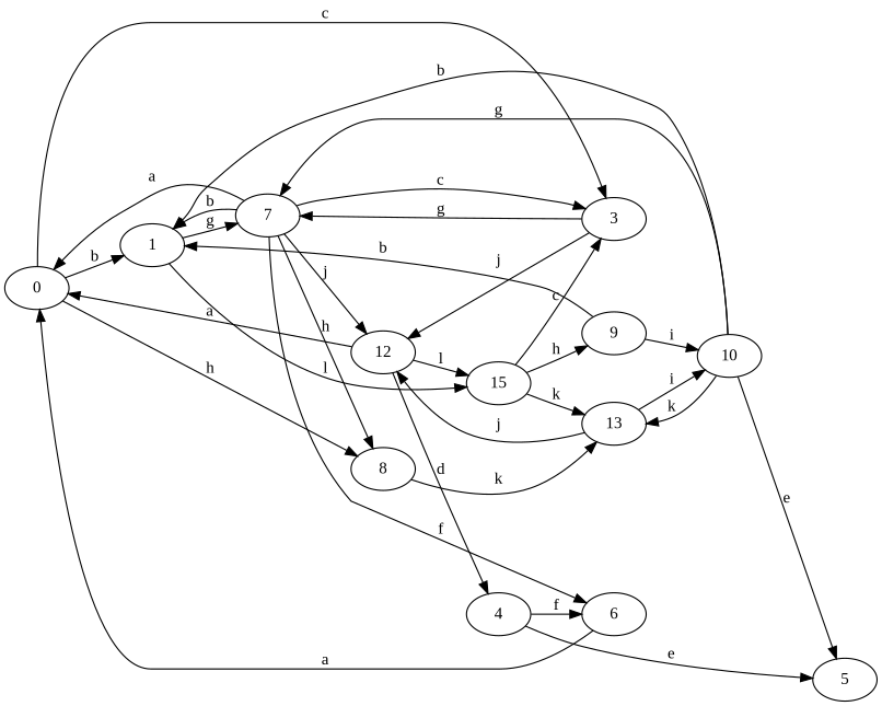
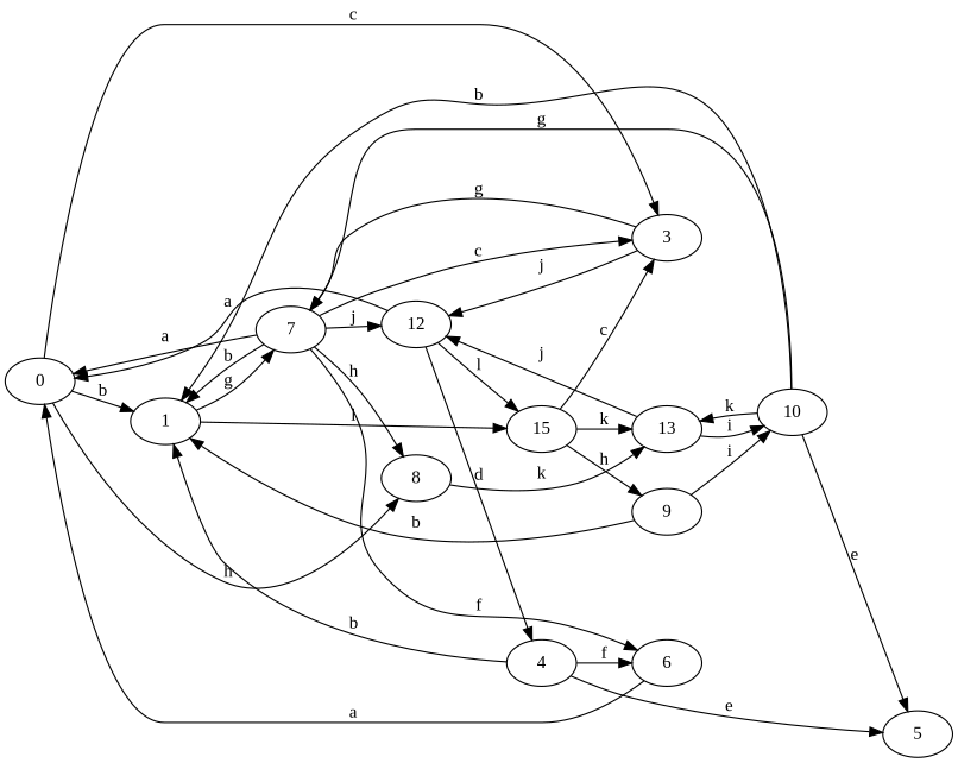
  strict digraph {
    fontname="Liberation Serif"
    rankdir=LR
    node [fontname="Liberation Serif"]
    edge [fontname="Liberation Serif"]
    0
    1
    3
    8
    7
    15
    12
    13
    6
    9
    4
    5
    10
    0 -> 1 [label=b]
    0 -> 3 [label=c]
    0 -> 8 [label=h]
    1 -> 7 [label=g]
    1 -> 15 [label=l]
    3 -> 7 [label=g]
    3 -> 12 [label=j]
    8 -> 13 [label=k]
    7 -> 0 [label=a]
    7 -> 1 [label=b]
    7 -> 3 [label=c]
    7 -> 8 [label=h]
    7 -> 12 [label=j]
    7 -> 6 [label=f]
    15 -> 3 [label=c]
    15 -> 13 [label=k]
    15 -> 9 [label=h]
    12 -> 0 [label=a]
    12 -> 15 [label=l]
    12 -> 4 [label=d]
    13 -> 12 [label=j]
    13 -> 10 [label=i]
    6 -> 0 [label=a]
    9 -> 1 [label=b]
    9 -> 10 [label=i]
+   4 -> 1 [label=b]
    4 -> 6 [label=f]
    4 -> 5 [label=e]
    10 -> 1 [label=b]
    10 -> 7 [label=g]
    10 -> 13 [label=k]
    10 -> 5 [label=e]
  }
